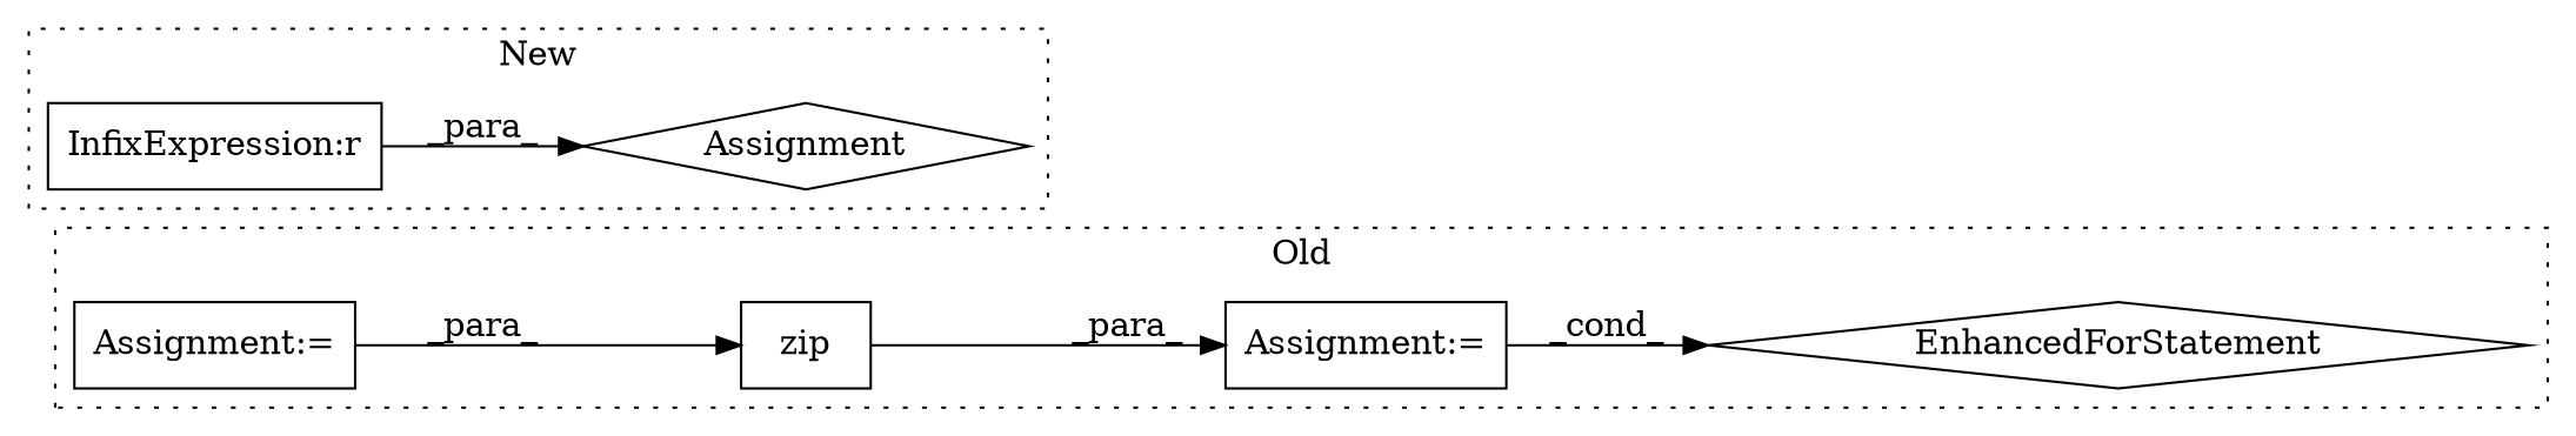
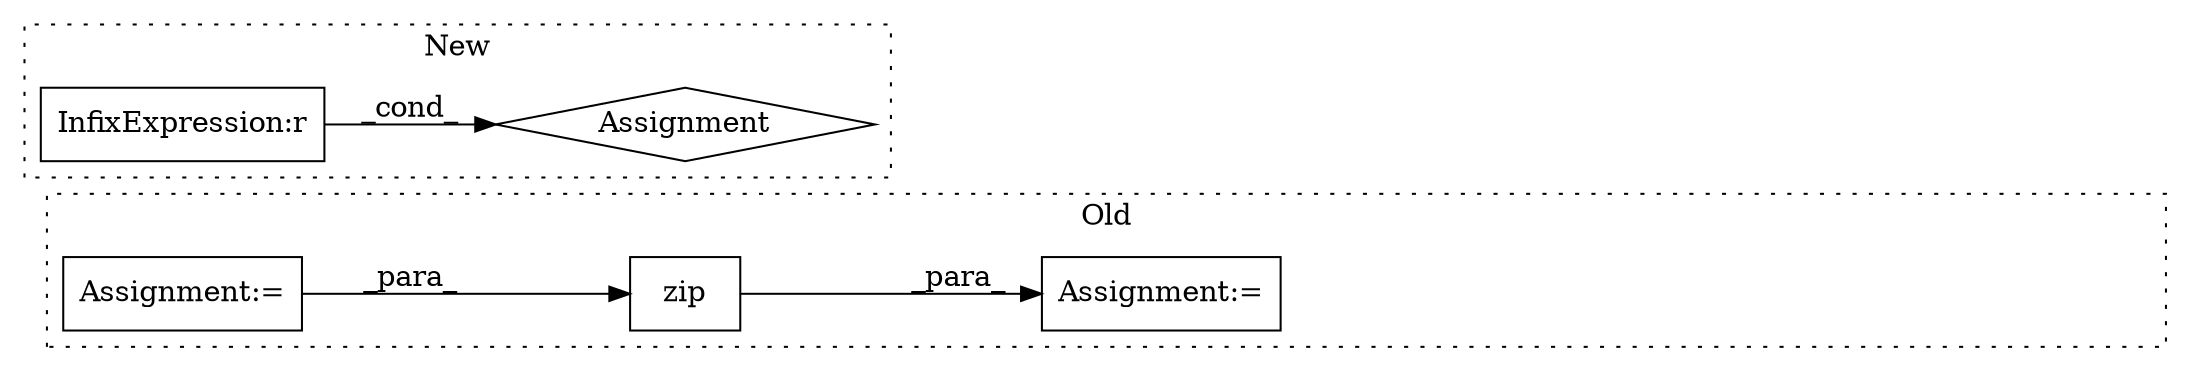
  digraph {
    rankdir=LR
    node [a=7 l="67,2" s="1079,1182" shape=box]
    n1 [a=32 l="4,1" label=zip s="1158,1181"]
    n2 [label="Assignment:="]
-   n3 [a=70 label=EnhancedForStatement shape=diamond]
    n4 [l=28 label="Assignment:=" s=1015]
    n5 [a=25 l="4,2" label=Assignment s="2067,2080" shape=diamond]
    n6 [a=27 l=4 label="InfixExpression:r" s=2072]
    subgraph cluster_1 {
      label=Old
      style=dotted
      n1
      n2
-     n3
      n4
    }
    subgraph cluster_2 {
      label=New
      style=dotted
      n5
      n6
    }
    n1 -> n2 [label=_para_]
-   n2 -> n3 [label=_cond_]
    n4 -> n1 [label=_para_]
-   n6 -> n5 [label=_para_]
+   n6 -> n5 [label=_cond_]
  }
